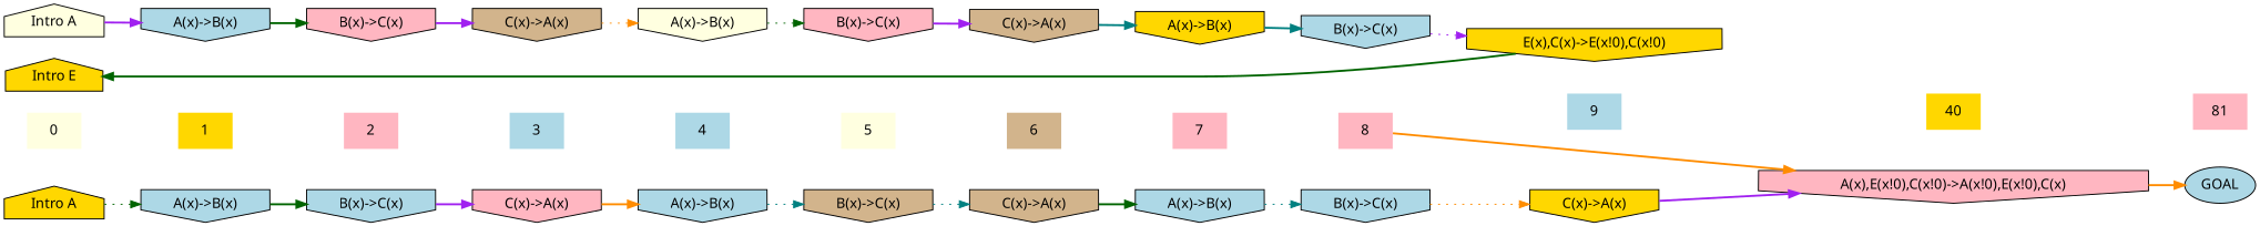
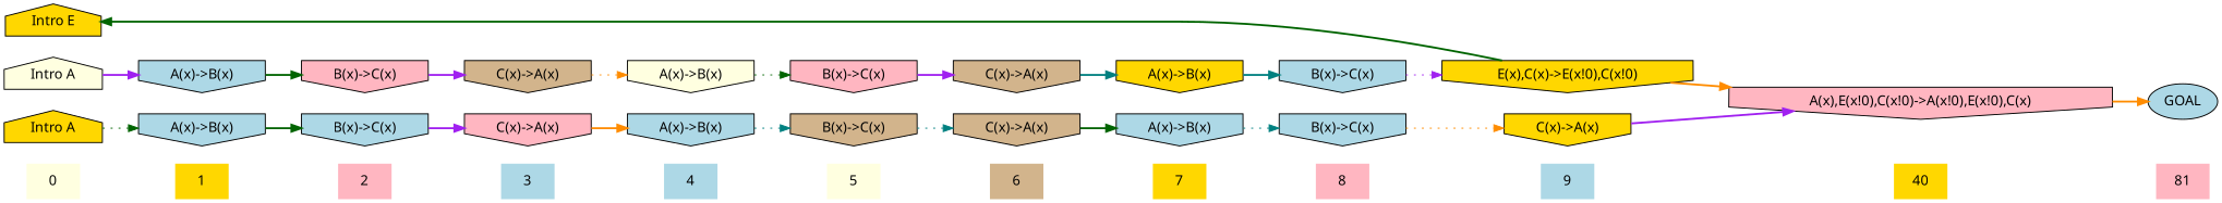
  digraph {
    fontname="Noto Sans"
    rankdir=LR
    ranksep=.5
    node [fillcolor=lightblue fontname="Noto Sans" shape=invhouse style=filled]
    edge [fontname="Noto Sans" style=bold]
    0 [fillcolor=lightyellow shape=plaintext]
    n2 [fillcolor=lightyellow label="Intro A" shape=house]
    n3 [fillcolor=gold label="Intro A" shape=house]
    n4 [fillcolor=gold label="Intro E" shape=house]
    1 [fillcolor=gold shape=plaintext]
    n6 [label="A(x)->B(x)"]
    n7 [label="A(x)->B(x)"]
    2 [fillcolor=lightpink shape=plaintext]
    n9 [fillcolor=lightpink label="B(x)->C(x)"]
    n10 [label="B(x)->C(x)"]
    3 [shape=plaintext]
    n12 [fillcolor=lightpink label="C(x)->A(x)"]
    n13 [fillcolor=tan label="C(x)->A(x)"]
    4 [shape=plaintext]
    n15 [label="A(x)->B(x)"]
    n16 [fillcolor=lightyellow label="A(x)->B(x)"]
    5 [fillcolor=lightyellow shape=plaintext]
    n18 [fillcolor=tan label="B(x)->C(x)"]
    n19 [fillcolor=lightpink label="B(x)->C(x)"]
    6 [fillcolor=tan shape=plaintext]
    n21 [fillcolor=tan label="C(x)->A(x)"]
    n22 [fillcolor=tan label="C(x)->A(x)"]
-   7 [fillcolor=lightpink shape=plaintext]
+   7 [fillcolor=gold shape=plaintext]
    n24 [label="A(x)->B(x)"]
    n25 [fillcolor=gold label="A(x)->B(x)"]
    8 [fillcolor=lightpink shape=plaintext]
    n27 [label="B(x)->C(x)"]
    n28 [label="B(x)->C(x)"]
    9 [shape=plaintext]
    n30 [fillcolor=gold label="C(x)->A(x)"]
    n31 [fillcolor=gold label="E(x),C(x)->E(x!0),C(x!0)"]
    n32 [fillcolor=gold label=40 shape=plaintext]
    n33 [fillcolor=lightpink label="A(x),E(x!0),C(x!0)->A(x!0),E(x!0),C(x)"]
    n34 [fillcolor=lightpink label=81 shape=plaintext]
    n35 [label=GOAL shape=""]
    subgraph sub_1 {
      rank=same
      0
      n2
      n3
      n4
    }
    subgraph sub_2 {
      rank=same
      1
      n6
      n7
    }
    subgraph sub_3 {
      rank=same
      2
      n9
      n10
    }
    subgraph sub_4 {
      rank=same
      3
      n12
      n13
    }
    subgraph sub_5 {
      rank=same
      4
      n15
      n16
    }
    subgraph sub_6 {
      rank=same
      5
      n18
      n19
    }
    subgraph sub_7 {
      rank=same
      6
      n21
      n22
    }
    subgraph sub_8 {
      rank=same
      7
      n24
      n25
    }
    subgraph sub_9 {
      rank=same
      8
      n27
      n28
    }
    subgraph sub_10 {
      rank=same
      9
      n30
      n31
    }
    subgraph sub_11 {
      rank=same
      n32
      n33
    }
    subgraph sub_12 {
      rank=same
      n34
      n35
    }
    0 -> 1 [style=invis]
    n2 -> n6 [color=purple]
    n3 -> n7 [color=darkgreen style=dotted]
    1 -> 2 [style=invis]
    n6 -> n9 [color=darkgreen]
    n7 -> n10 [color=darkgreen]
    2 -> 3 [style=invis]
    n9 -> n13 [color=purple]
    n10 -> n12 [color=purple]
    3 -> 4 [style=invis]
    n12 -> n15 [color=darkorange]
    n13 -> n16 [color=darkorange style=dotted]
    4 -> 5 [style=invis]
    n15 -> n18 [color=teal style=dotted]
    n16 -> n19 [color=darkgreen style=dotted]
    5 -> 6 [style=invis]
    n18 -> n21 [color=teal style=dotted]
    n19 -> n22 [color=purple]
    6 -> 7 [style=invis]
    n21 -> n24 [color=darkgreen]
    n22 -> n25 [color=teal]
    7 -> 8 [style=invis]
    n24 -> n27 [color=teal style=dotted]
    n25 -> n28 [color=teal]
    8 -> 9 [style=invis]
    n27 -> n30 [color=darkorange style=dotted]
    n28 -> n31 [color=purple style=dotted]
    9 -> n32 [style=invis]
    n30 -> n33 [color=purple]
    n31 -> n4 [color=darkgreen]
-   8 -> n33 [color=darkorange]
+   n31 -> n33 [color=darkorange]
    n32 -> n34 [style=invis]
    n33 -> n35 [color=darkorange]
  }
